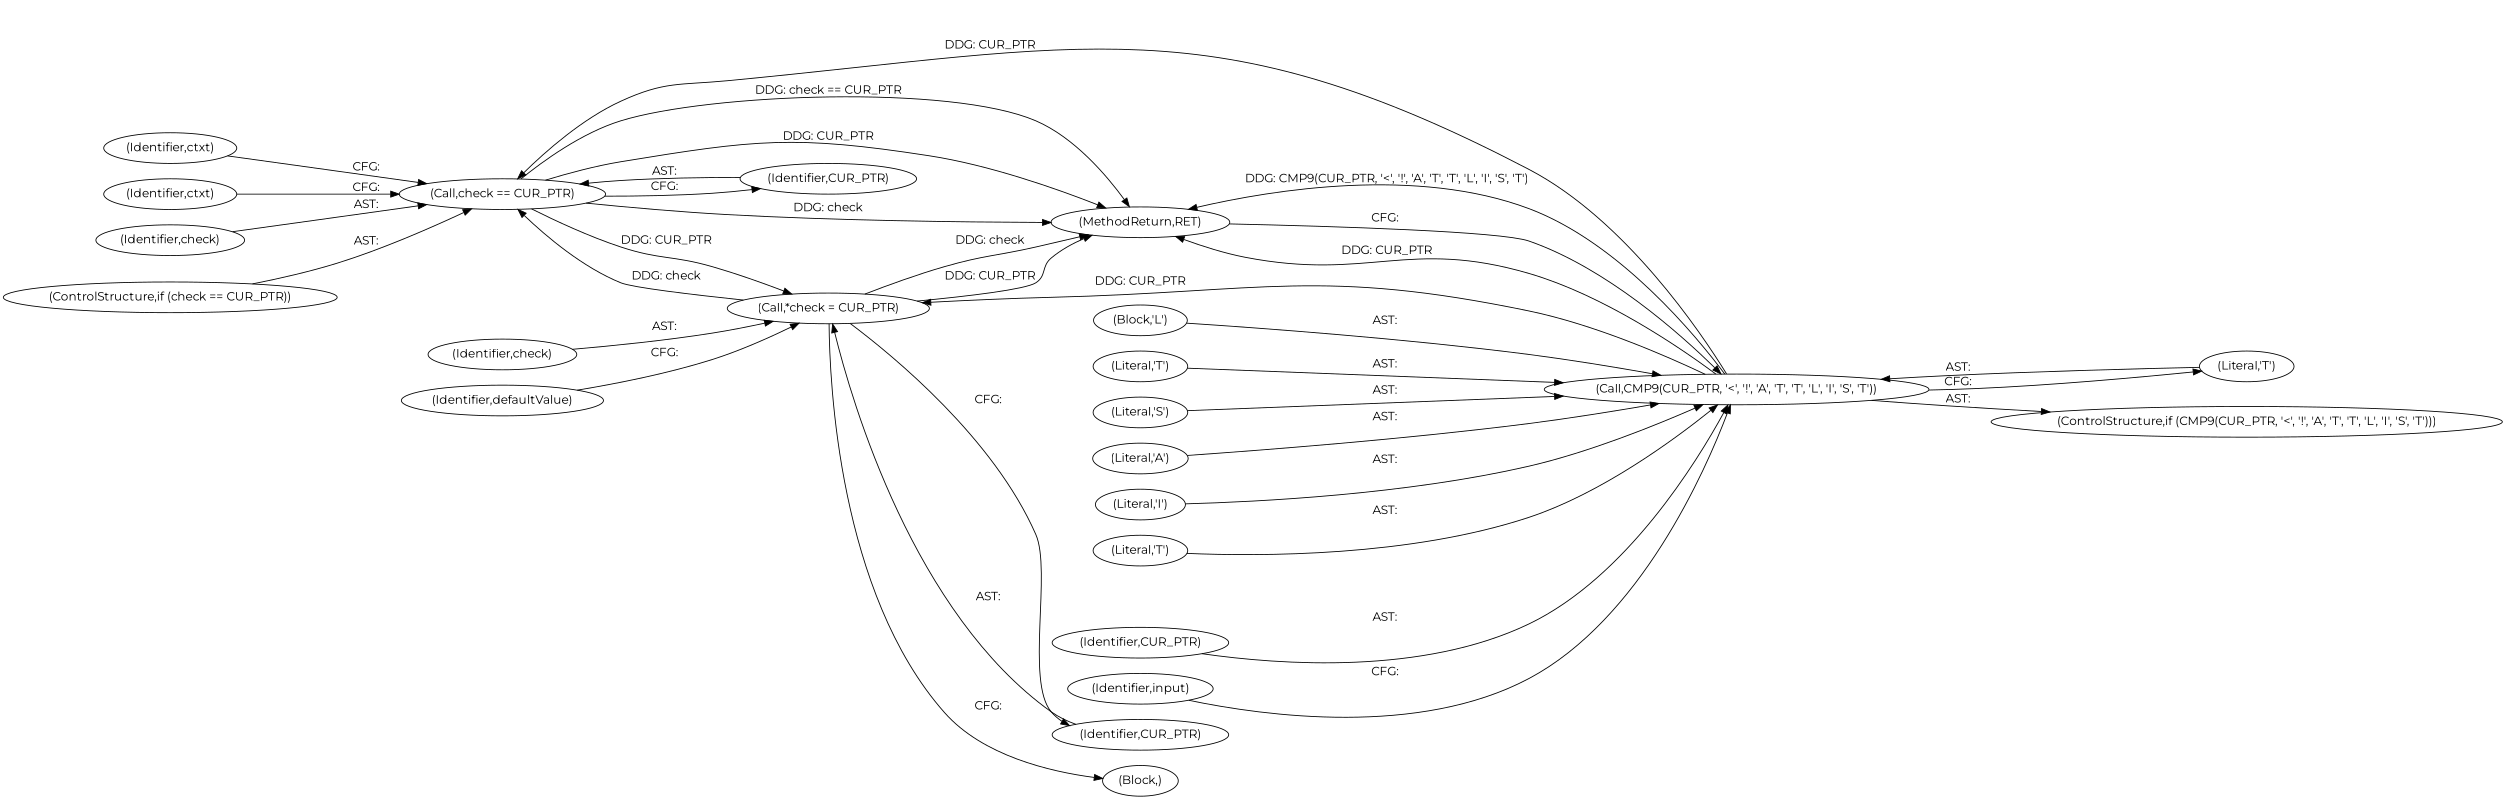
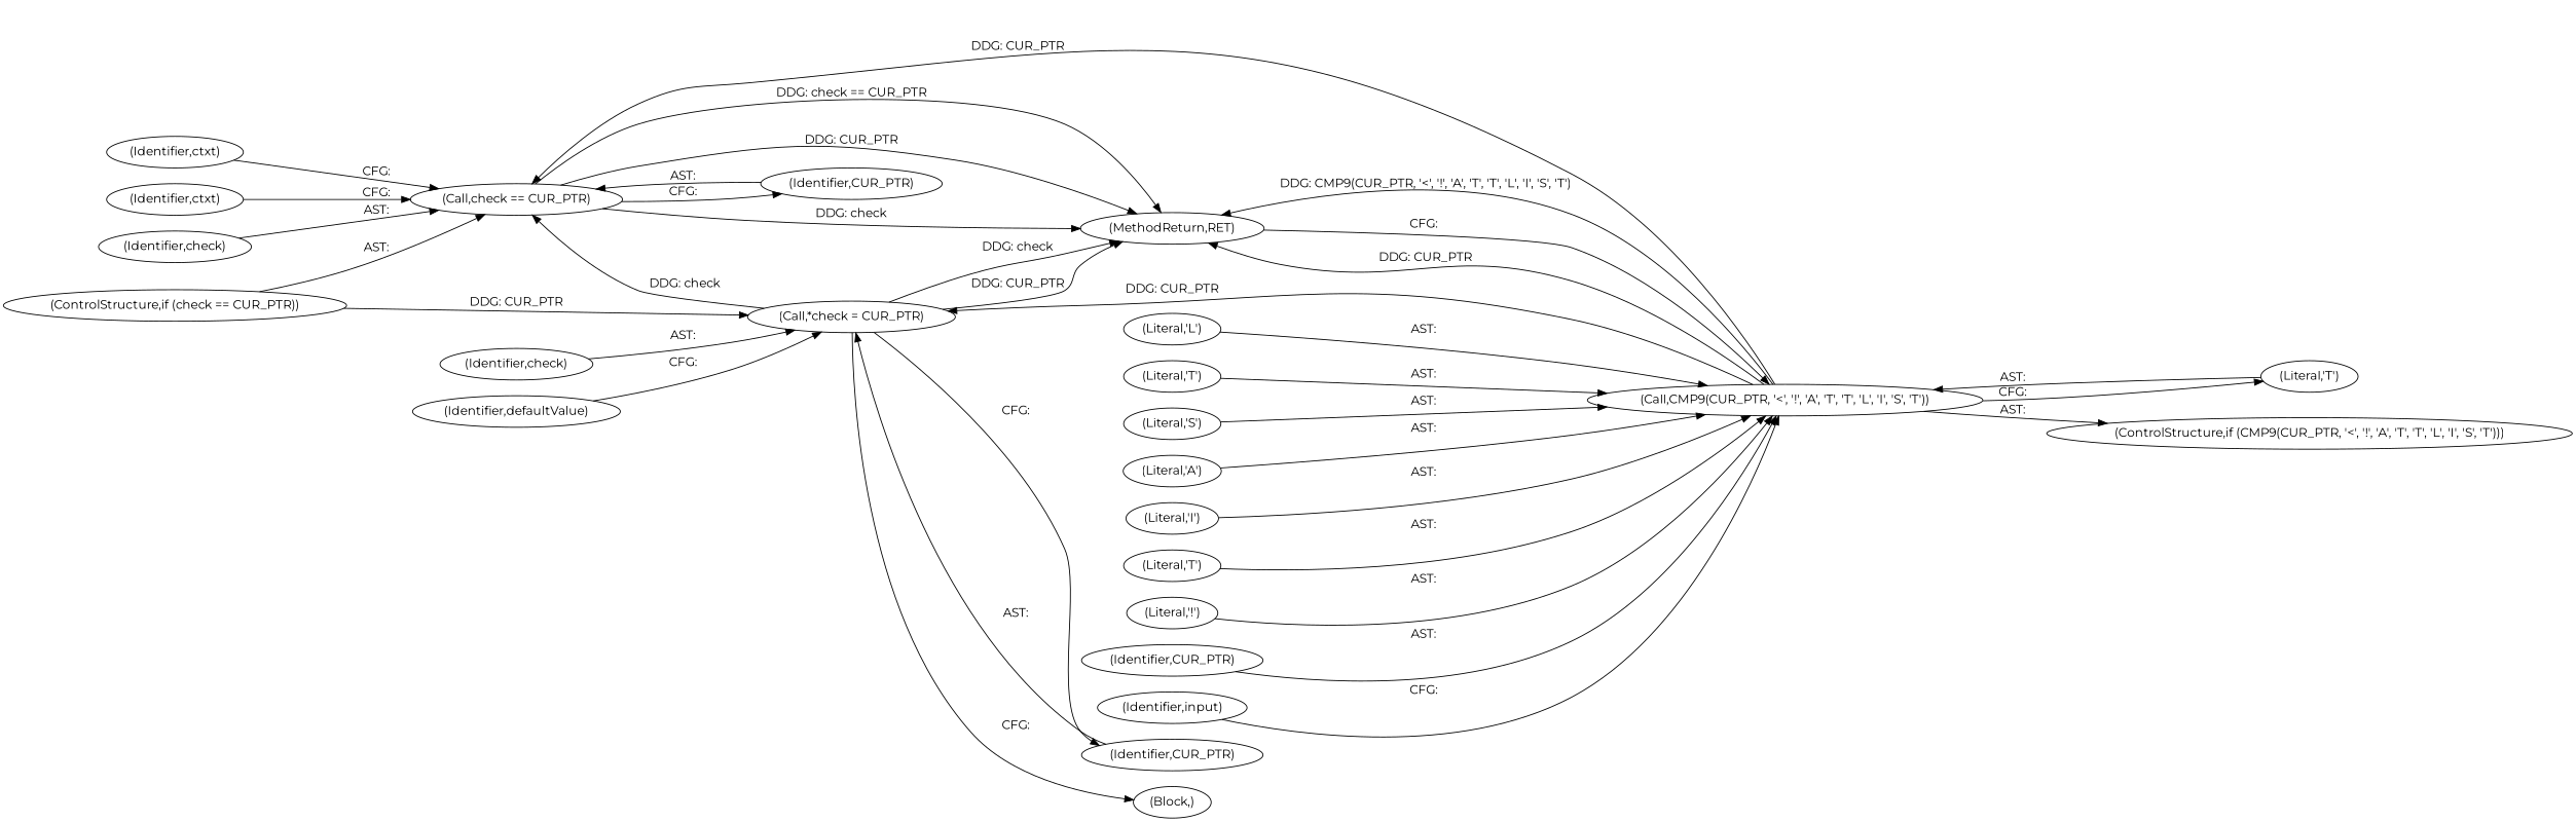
  digraph {
    fontname=Montserrat
    rankdir=LR
    node [fontname=Montserrat]
    edge [fontname=Montserrat]
    n1 [label="(Call,check == CUR_PTR)"]
    n2 [label="(Call,*check = CUR_PTR)"]
    n3 [label="(MethodReturn,RET)"]
    n4 [label="(Identifier,CUR_PTR)"]
    n5 [label="(Identifier,CUR_PTR)"]
    n6 [label="(Block,)"]
    n7 [label="(ControlStructure,if (check == CUR_PTR))"]
    n8 [label="(Call,CMP9(CUR_PTR, '<', '!', 'A', 'T', 'T', 'L', 'I', 'S', 'T'))"]
    n9 [label="(Literal,'T')"]
    n10 [label="(ControlStructure,if (CMP9(CUR_PTR, '<', '!', 'A', 'T', 'T', 'L', 'I', 'S', 'T')))"]
-   n11 [label="(Block,'L')"]
+   n11 [label="(Literal,'L')"]
    n12 [label="(Identifier,check)"]
    n13 [label="(Identifier,defaultValue)"]
    n14 [label="(Literal,'T')"]
    n15 [label="(Identifier,ctxt)"]
    n16 [label="(Literal,'S')"]
    n17 [label="(Literal,'A')"]
    n18 [label="(Literal,'I')"]
    n19 [label="(Literal,'T')"]
+   n20 [label="(Literal,'!')"]
    n21 [label="(Identifier,CUR_PTR)"]
    n22 [label="(Identifier,input)"]
    n23 [label="(Identifier,check)"]
    n24 [label="(Identifier,ctxt)"]
-   n1 -> n2 [label="DDG: CUR_PTR"]
+   n7 -> n2 [label="DDG: CUR_PTR"]
    n1 -> n3 [label="DDG: check == CUR_PTR"]
    n1 -> n3 [label="DDG: CUR_PTR"]
    n1 -> n3 [label="DDG: check"]
    n1 -> n4 [label="CFG: "]
    n2 -> n1 [label="DDG: check"]
    n2 -> n3 [label="DDG: check"]
    n2 -> n3 [label="DDG: CUR_PTR"]
    n2 -> n5 [label="CFG: "]
    n2 -> n6 [label="CFG: "]
    n3 -> n8 [label="CFG: "]
    n4 -> n1 [label="AST: "]
    n5 -> n2 [label="AST: "]
    n7 -> n1 [label="AST: "]
    n8 -> n1 [label="DDG: CUR_PTR"]
    n8 -> n2 [label="DDG: CUR_PTR"]
    n8 -> n3 [label="DDG: CUR_PTR"]
    n8 -> n3 [label="DDG: CMP9(CUR_PTR, '<', '!', 'A', 'T', 'T', 'L', 'I', 'S', 'T')"]
    n8 -> n9 [label="CFG: "]
    n8 -> n10 [label="AST: "]
    n9 -> n8 [label="AST: "]
    n11 -> n8 [label="AST: "]
    n12 -> n2 [label="AST: "]
    n13 -> n2 [label="CFG: "]
    n14 -> n8 [label="AST: "]
    n15 -> n1 [label="CFG: "]
    n16 -> n8 [label="AST: "]
    n17 -> n8 [label="AST: "]
    n18 -> n8 [label="AST: "]
    n19 -> n8 [label="AST: "]
+   n20 -> n8 [label="AST: "]
    n21 -> n8 [label="AST: "]
    n22 -> n8 [label="CFG: "]
    n23 -> n1 [label="AST: "]
    n24 -> n1 [label="CFG: "]
  }
